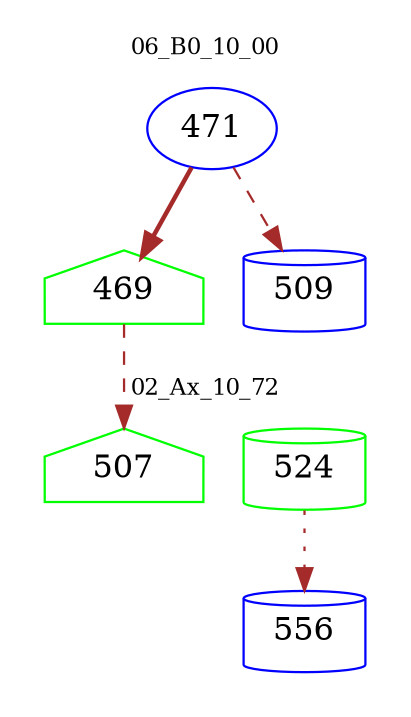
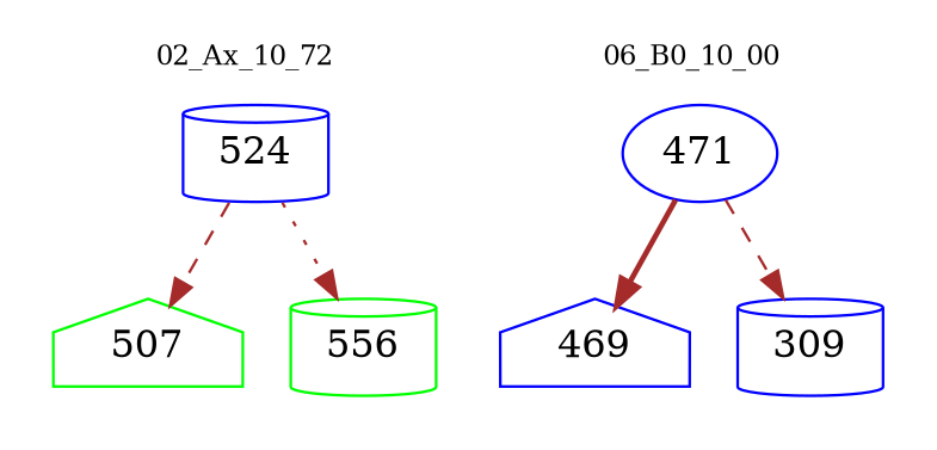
  digraph {
    node [color=blue shape=cylinder]
    edge [color=brown style=dashed]
-   n1 [color=green label=524]
+   n1 [label=524]
    n2 [color=green label=507 shape=house]
-   n3 [label=556]
+   n3 [color=green label=556]
    n4 [label=471 shape=ellipse]
-   n5 [color=green label=469 shape=house]
-   n6 [label=509]
+   n5 [label=469 shape=house]
+   n6 [label=309]
    subgraph cluster_1 {
      color=white
      fontsize=10
      label="02_Ax_10_72"
      n1
      n2
      n3
    }
    subgraph cluster_2 {
      color=white
      fontsize=10
      label="06_B0_10_00"
      n4
      n5
      n6
    }
-   n5 -> n2
+   n1 -> n2
    n1 -> n3 [style=dotted]
    n4 -> n5 [style=bold]
    n4 -> n6
  }
